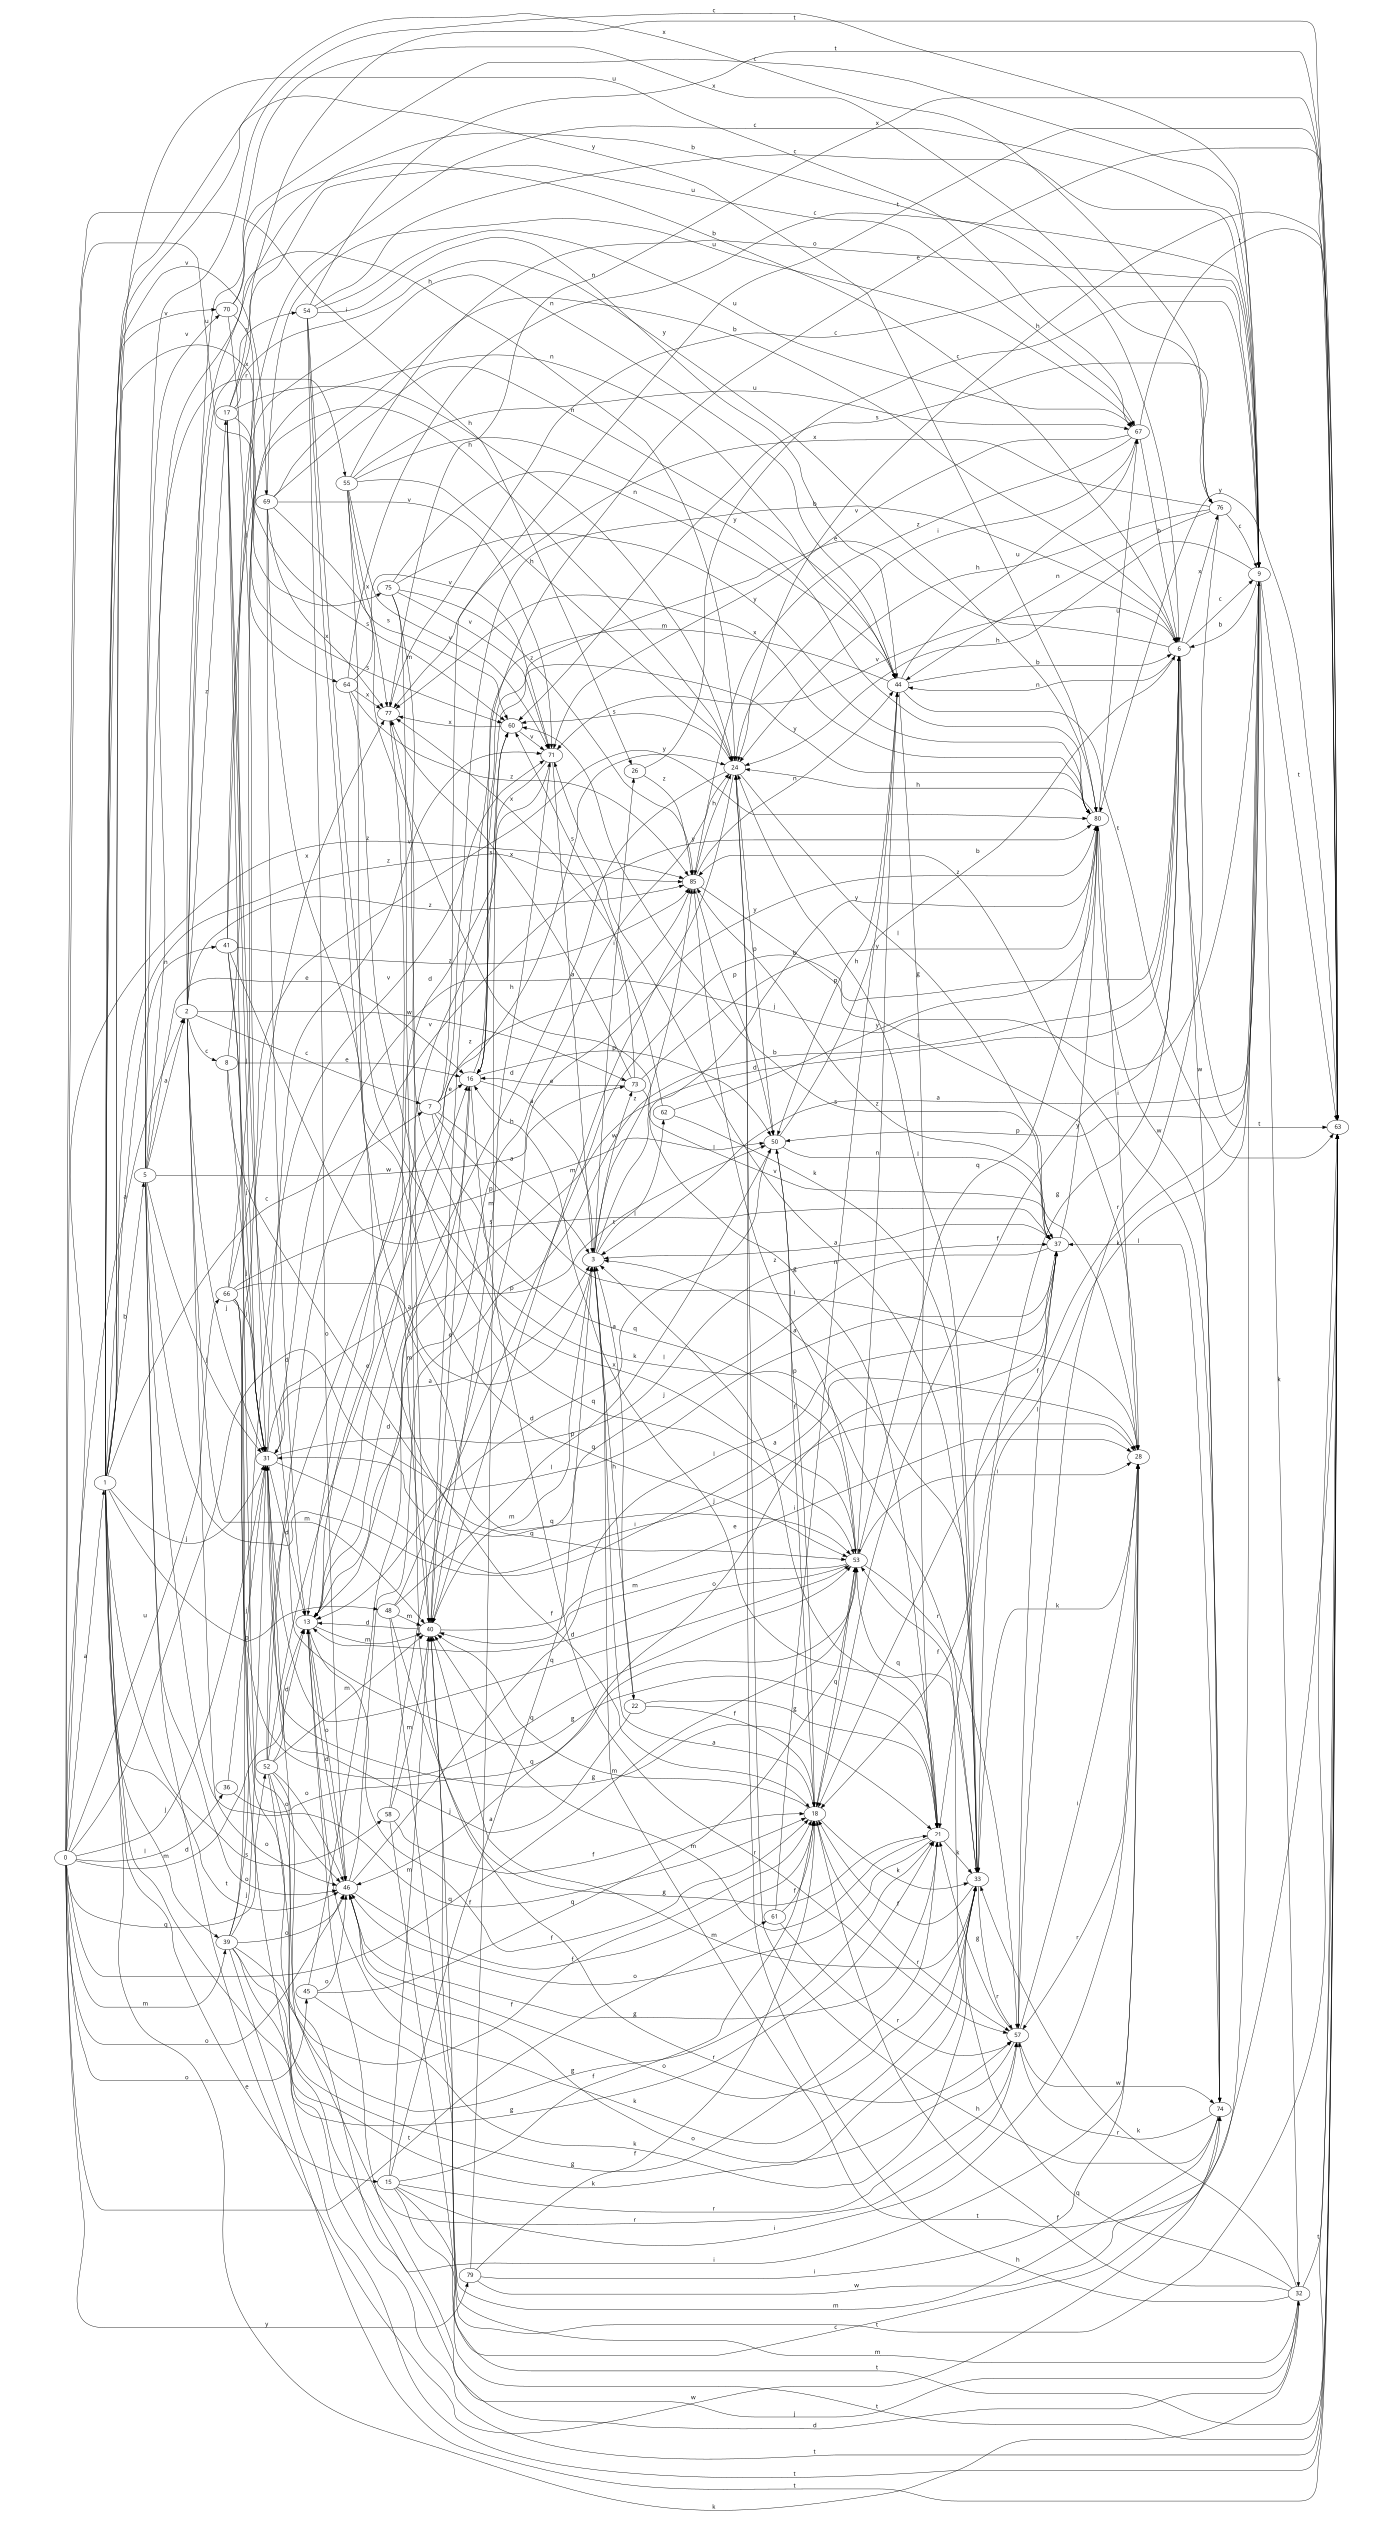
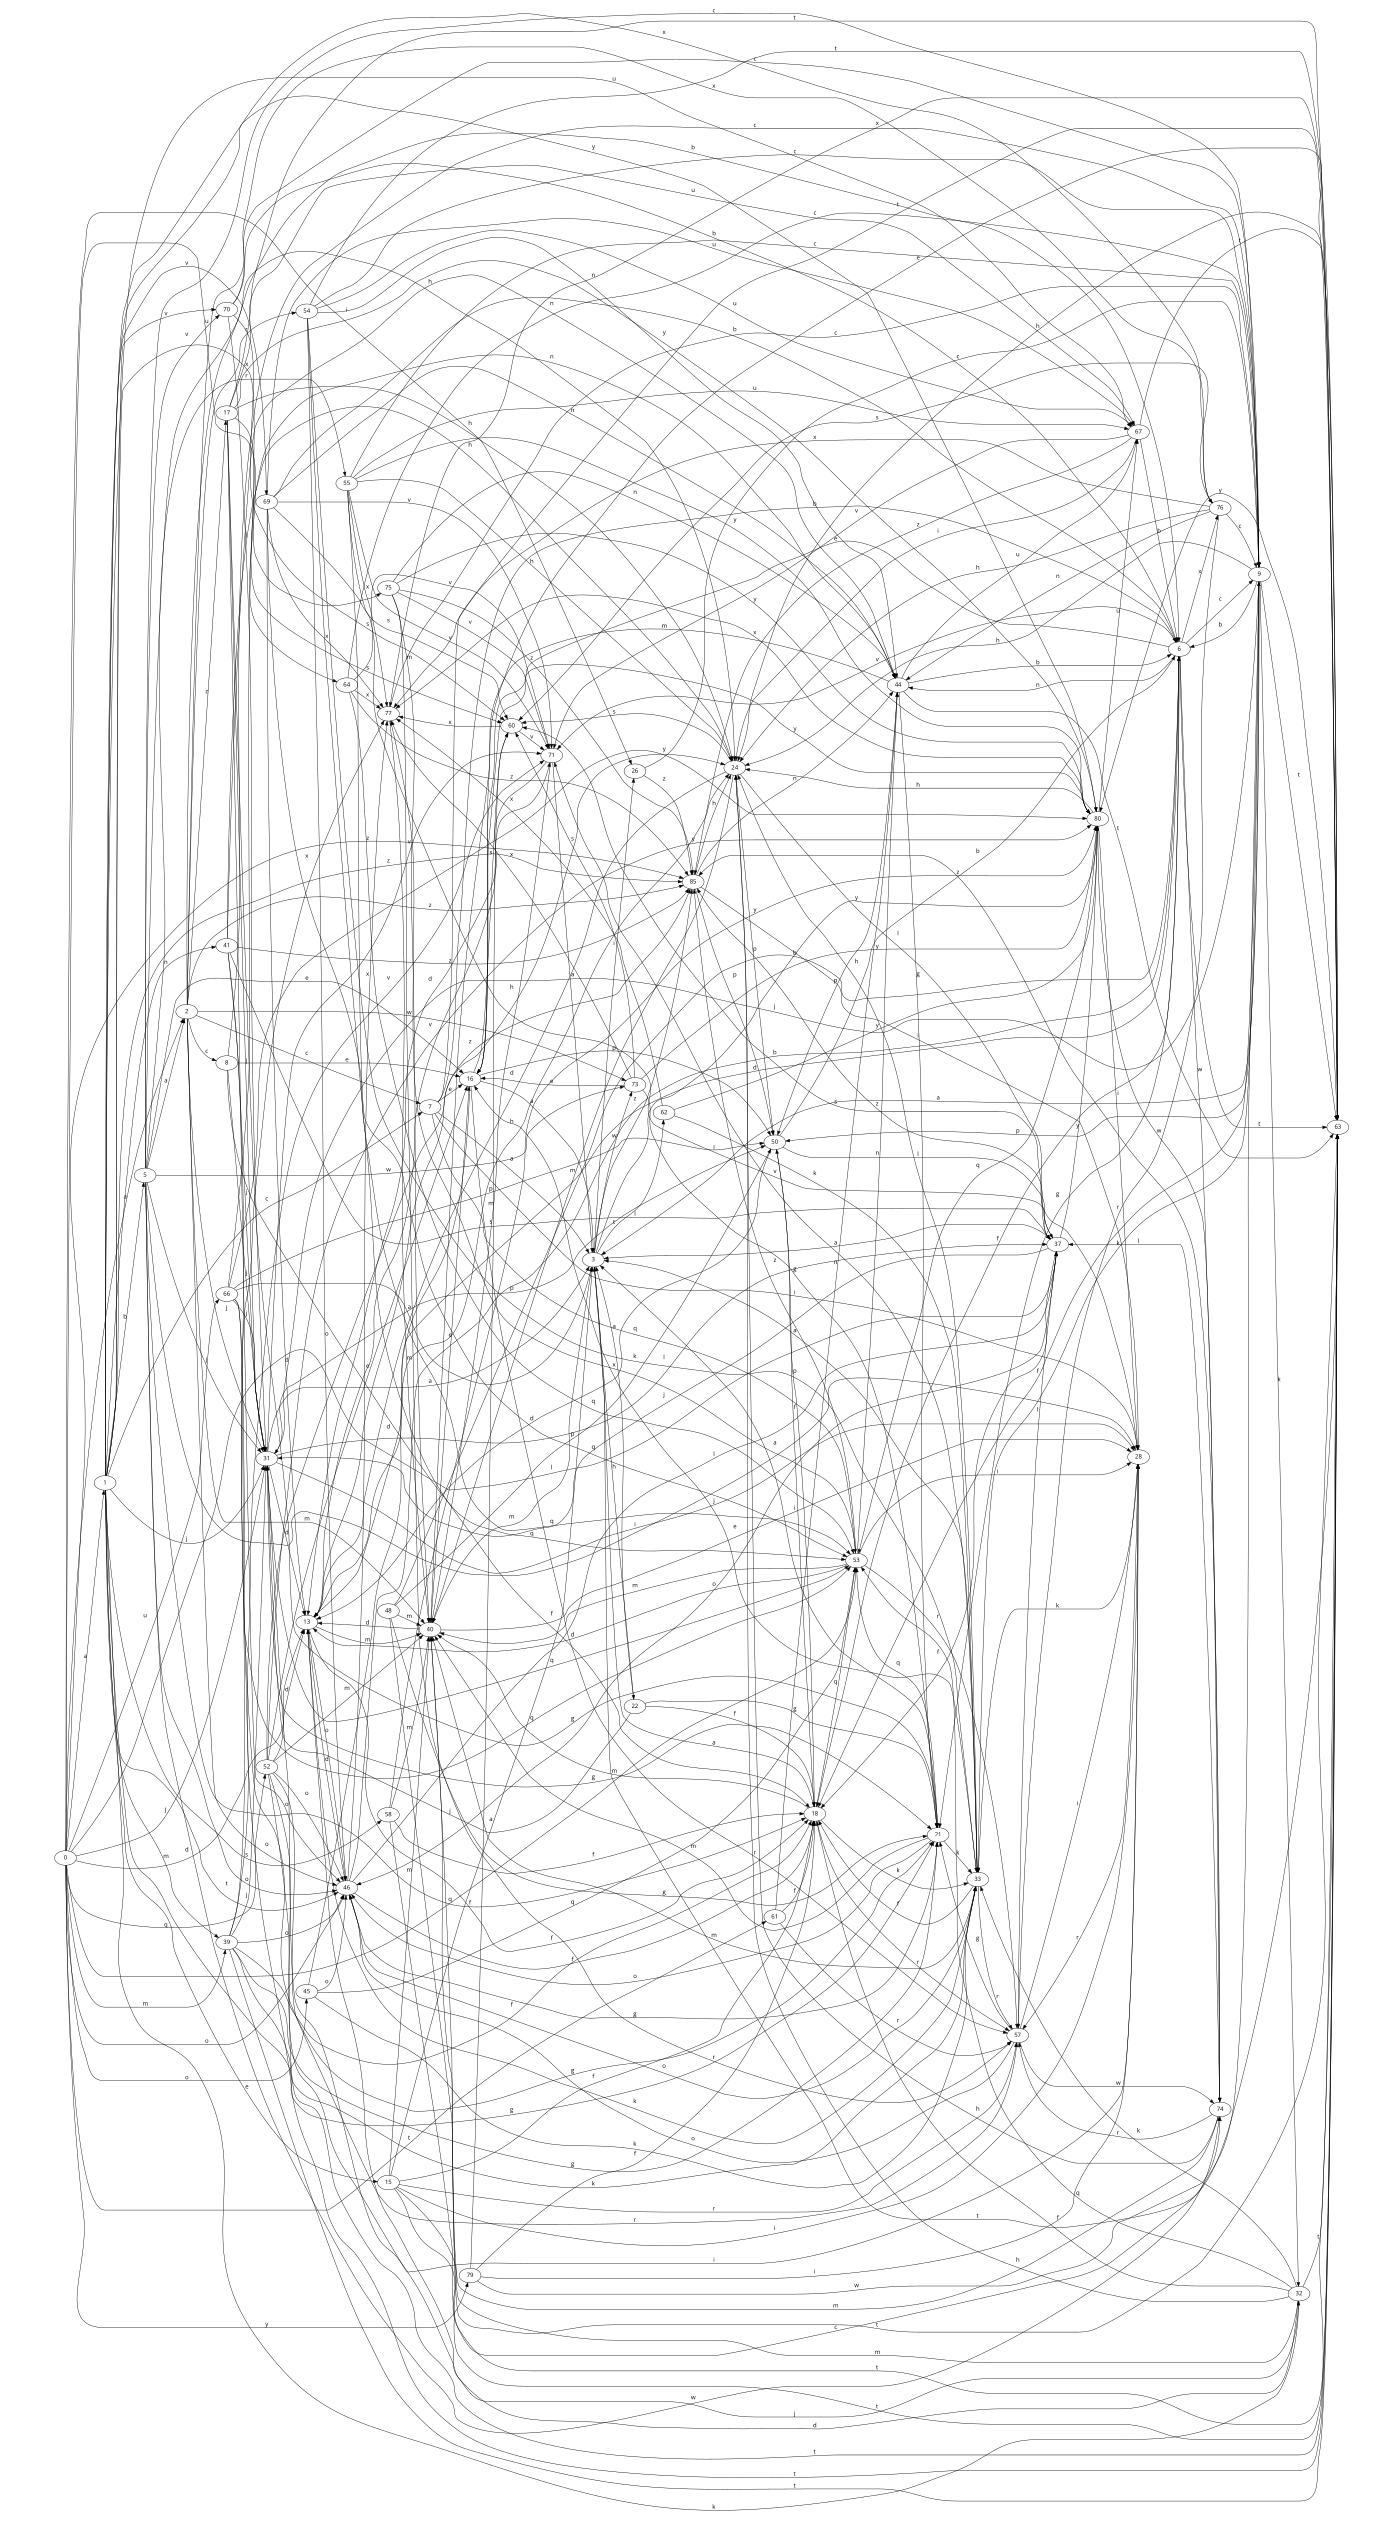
  strict digraph {
    fontname="Open Sans"
    rankdir=LR
    node [fontname="Open Sans"]
    edge [fontname="Open Sans"]
    0
    1
    2
    13
    26
    31
-   36
    37
    39
    45
    46
    52
    53
    61
    64
    66
    79
    85
    5
    7
    15
    21
    32
    41
    48
    58
    67
    69
    70
    75
    76
    80
    6
    8
    17
    40
    54
    73
    18
    24
    71
    33
    9
    3
    28
    50
    63
    77
    16
    57
    44
    74
    60
    55
    22
    62
    0 -> 1 [label=a]
    0 -> 2 [label=a]
    0 -> 13 [label=d]
    0 -> 26 [label=i]
    0 -> 31 [label=j]
-   0 -> 36 [label=l]
    0 -> 37 [label=l]
    0 -> 39 [label=m]
    0 -> 45 [label=o]
    0 -> 46 [label=o]
    0 -> 52 [label=q]
    0 -> 53 [label=q]
    0 -> 61 [label=t]
    0 -> 64 [label=u]
    0 -> 66 [label=u]
    0 -> 79 [label=y]
    0 -> 85 [label=z]
    1 -> 31 [label=j]
    1 -> 39 [label=m]
    1 -> 46 [label=t]
    1 -> 85 [label=z]
    1 -> 5 [label=b]
    1 -> 7 [label=c]
    1 -> 15 [label=e]
    1 -> 21 [label=g]
    1 -> 32 [label=k]
    1 -> 41 [label=n]
-   1 -> 48 [label=p]
    1 -> 58 [label=s]
    1 -> 67 [label=u]
    1 -> 69 [label=v]
    1 -> 70 [label=v]
    1 -> 75 [label=x]
    1 -> 76 [label=x]
    1 -> 80 [label=y]
    2 -> 31 [label=j]
    2 -> 46 [label=o]
    2 -> 85 [label=z]
    2 -> 7 [label=c]
    2 -> 76 [label=x]
    2 -> 6 [label=b]
    2 -> 8 [label=c]
    2 -> 17 [label=z]
    2 -> 40 [label=m]
    2 -> 54 [label=r]
    2 -> 73 [label=w]
    13 -> 46 [label=o]
    13 -> 40 [label=m]
    13 -> 18 [label=f]
    13 -> 24 [label=h]
    13 -> 71 [label=v]
    13 -> 33 [label=k]
    26 -> 85 [label=z]
    26 -> 9 [label=c]
    31 -> 13 [label=d]
    31 -> 37 [label=l]
    31 -> 53 [label=q]
    31 -> 21 [label=g]
    31 -> 71 [label=v]
    31 -> 3 [label=a]
    31 -> 28 [label=j]
    31 -> 50 [label=p]
-   36 -> 31 [label=j]
-   36 -> 53 [label=q]
    37 -> 31 [label=j]
    37 -> 46 [label=o]
    37 -> 85 [label=z]
    37 -> 80 [label=y]
    37 -> 18 [label=f]
    37 -> 3 [label=a]
    39 -> 31 [label=j]
    39 -> 46 [label=o]
    39 -> 21 [label=g]
    39 -> 18 [label=f]
    39 -> 71 [label=v]
    39 -> 33 [label=k]
    39 -> 63 [label=t]
    39 -> 77 [label=x]
    45 -> 46 [label=o]
    45 -> 53 [label=q]
    45 -> 24 [label=h]
    45 -> 33 [label=k]
    46 -> 13 [label=d]
    46 -> 37 [label=l]
    46 -> 21 [label=g]
    46 -> 6 [label=b]
    46 -> 18 [label=f]
+   46 -> 77 [label=x]
    52 -> 13 [label=d]
    52 -> 46 [label=o]
    52 -> 85 [label=z]
    52 -> 80 [label=y]
    52 -> 40 [label=m]
    52 -> 28 [label=i]
    52 -> 63 [label=t]
    52 -> 16 [label=e]
    52 -> 57 [label=r]
    53 -> 13 [label=d]
    53 -> 85 [label=z]
    53 -> 40 [label=m]
    53 -> 28 [label=i]
    53 -> 77 [label=x]
    53 -> 57 [label=r]
    53 -> 44 [label=n]
    61 -> 18 [label=f]
    61 -> 57 [label=r]
    61 -> 44 [label=n]
    64 -> 53 [label=q]
    64 -> 85 [label=z]
    64 -> 71 [label=v]
    64 -> 9 [label=c]
    64 -> 77 [label=x]
    66 -> 31 [label=j]
    66 -> 53 [label=q]
    66 -> 80 [label=y]
    66 -> 3 [label=a]
    66 -> 50 [label=p]
    66 -> 63 [label=t]
    66 -> 44 [label=n]
    79 -> 18 [label=f]
    79 -> 28 [label=i]
    79 -> 74 [label=w]
    79 -> 60 [label=s]
    85 -> 24 [label=h]
    85 -> 28 [label=i]
    85 -> 50 [label=p]
    85 -> 44 [label=n]
    5 -> 2 [label=a]
    5 -> 31 [label=j]
    5 -> 46 [label=o]
    5 -> 70 [label=v]
    5 -> 73 [label=w]
    5 -> 18 [label=f]
    5 -> 24 [label=h]
    5 -> 9 [label=c]
    5 -> 28 [label=i]
    5 -> 16 [label=e]
    5 -> 74 [label=w]
    5 -> 55 [label=r]
    7 -> 53 [label=q]
    7 -> 6 [label=b]
    7 -> 3 [label=a]
    7 -> 28 [label=i]
    7 -> 63 [label=t]
    7 -> 16 [label=e]
    15 -> 40 [label=m]
    15 -> 18 [label=f]
    15 -> 9 [label=c]
    15 -> 3 [label=a]
    15 -> 28 [label=i]
    15 -> 63 [label=t]
    15 -> 57 [label=r]
    21 -> 46 [label=o]
    21 -> 53 [label=q]
    21 -> 40 [label=m]
    21 -> 33 [label=k]
    21 -> 3 [label=a]
    32 -> 13 [label=d]
    32 -> 31 [label=j]
    32 -> 53 [label=q]
    32 -> 40 [label=m]
    32 -> 18 [label=f]
    32 -> 24 [label=h]
    32 -> 33 [label=k]
    32 -> 63 [label=t]
    41 -> 31 [label=j]
    41 -> 37 [label=l]
    41 -> 85 [label=z]
    41 -> 21 [label=g]
    41 -> 24 [label=h]
    41 -> 44 [label=n]
    48 -> 21 [label=g]
    48 -> 6 [label=b]
    48 -> 40 [label=m]
    48 -> 50 [label=p]
    48 -> 63 [label=t]
    58 -> 80 [label=y]
    58 -> 40 [label=m]
    58 -> 18 [label=f]
    58 -> 63 [label=t]
    67 -> 85 [label=z]
    67 -> 6 [label=b]
    67 -> 24 [label=i]
    67 -> 71 [label=v]
    67 -> 63 [label=t]
    69 -> 13 [label=d]
    69 -> 53 [label=q]
    69 -> 67 [label=u]
    69 -> 6 [label=b]
    69 -> 71 [label=v]
    69 -> 77 [label=x]
    69 -> 44 [label=n]
    69 -> 60 [label=s]
    70 -> 31 [label=j]
    70 -> 6 [label=b]
    70 -> 9 [label=c]
    70 -> 60 [label=s]
    75 -> 85 [label=z]
    75 -> 80 [label=y]
    75 -> 40 [label=m]
    75 -> 71 [label=v]
    75 -> 57 [label=r]
    75 -> 44 [label=n]
    76 -> 24 [label=h]
    76 -> 9 [label=c]
    76 -> 77 [label=x]
    76 -> 57 [label=r]
    76 -> 44 [label=n]
    76 -> 60 [label=s]
    80 -> 53 [label=q]
    80 -> 67 [label=u]
    80 -> 24 [label=h]
    80 -> 28 [label=i]
    80 -> 77 [label=x]
    80 -> 74 [label=w]
    6 -> 13 [label=d]
    6 -> 21 [label=g]
    6 -> 76 [label=x]
    6 -> 18 [label=f]
    6 -> 71 [label=v]
    6 -> 9 [label=c]
    6 -> 63 [label=t]
    6 -> 16 [label=e]
    6 -> 44 [label=n]
    6 -> 74 [label=w]
    8 -> 31 [label=j]
    8 -> 53 [label=q]
    8 -> 9 [label=c]
    8 -> 16 [label=e]
    17 -> 31 [label=j]
    17 -> 46 [label=o]
    17 -> 21 [label=g]
    17 -> 67 [label=u]
    17 -> 80 [label=y]
    17 -> 24 [label=h]
    17 -> 63 [label=t]
    17 -> 60 [label=s]
    40 -> 13 [label=d]
    40 -> 28 [label=i]
    40 -> 16 [label=e]
    54 -> 46 [label=o]
    54 -> 67 [label=u]
    54 -> 18 [label=f]
    54 -> 33 [label=k]
    54 -> 9 [label=c]
    54 -> 63 [label=t]
    54 -> 44 [label=n]
    73 -> 21 [label=g]
    73 -> 80 [label=y]
    73 -> 77 [label=x]
    73 -> 16 [label=e]
    73 -> 60 [label=s]
    18 -> 53 [label=q]
    18 -> 40 [label=m]
    18 -> 33 [label=k]
    18 -> 3 [label=a]
    18 -> 50 [label=p]
    18 -> 57 [label=r]
    24 -> 13 [label=d]
    24 -> 37 [label=l]
    24 -> 40 [label=m]
    24 -> 50 [label=p]
    24 -> 60 [label=s]
    71 -> 13 [label=d]
    71 -> 40 [label=m]
    71 -> 3 [label=a]
    33 -> 46 [label=o]
    33 -> 40 [label=m]
    33 -> 18 [label=f]
    33 -> 24 [label=h]
    33 -> 71 [label=v]
    33 -> 3 [label=a]
    33 -> 16 [label=e]
    33 -> 57 [label=r]
    9 -> 31 [label=j]
    9 -> 32 [label=k]
    9 -> 6 [label=b]
    9 -> 18 [label=f]
    9 -> 24 [label=h]
    9 -> 33 [label=k]
    9 -> 3 [label=a]
    9 -> 50 [label=p]
    9 -> 63 [label=t]
    3 -> 26 [label=i]
    3 -> 85 [label=z]
    3 -> 80 [label=y]
    3 -> 40 [label=m]
    3 -> 73 [label=w]
    3 -> 63 [label=t]
    3 -> 22 [label=h]
    3 -> 62 [label=t]
    28 -> 33 [label=k]
    28 -> 57 [label=r]
    28 -> 60 [label=s]
    50 -> 13 [label=d]
    50 -> 37 [label=l]
    50 -> 6 [label=b]
    50 -> 18 [label=f]
    63 -> 80 [label=y]
    63 -> 24 [label=h]
    63 -> 77 [label=x]
    63 -> 16 [label=e]
    77 -> 40 [label=m]
    77 -> 9 [label=c]
    16 -> 13 [label=d]
    16 -> 80 [label=y]
    16 -> 3 [label=a]
    16 -> 50 [label=p]
    16 -> 57 [label=r]
    16 -> 60 [label=s]
    57 -> 37 [label=l]
    57 -> 46 [label=o]
    57 -> 21 [label=g]
    57 -> 28 [label=i]
    57 -> 74 [label=w]
    44 -> 21 [label=g]
    44 -> 67 [label=u]
    44 -> 6 [label=b]
    44 -> 40 [label=m]
    44 -> 50 [label=p]
    44 -> 63 [label=t]
    74 -> 37 [label=l]
    74 -> 85 [label=z]
    74 -> 40 [label=m]
    74 -> 24 [label=h]
    74 -> 57 [label=r]
    60 -> 71 [label=v]
    60 -> 77 [label=x]
    55 -> 37 [label=l]
    55 -> 53 [label=q]
    55 -> 67 [label=u]
    55 -> 80 [label=y]
    55 -> 24 [label=h]
    55 -> 71 [label=v]
-   55 -> 9 [label=o]
+   55 -> 9 [label=c]
    55 -> 77 [label=x]
    22 -> 31 [label=j]
    22 -> 21 [label=g]
    22 -> 18 [label=f]
    22 -> 3 [label=a]
    62 -> 80 [label=y]
    62 -> 33 [label=k]
    62 -> 77 [label=x]
  }
